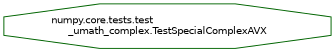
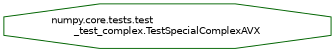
  digraph {
    rankdir=LR
-   n1 [color=darkgreen fillcolor=white fontname=Helvetica fontsize=10 height=0.2 label="numpy.core.tests.test\l_umath_complex.TestSpecialComplexAVX" shape=octagon style=filled width=0.4]
+   n1 [color=darkgreen fillcolor=white fontname=Helvetica fontsize=10 height=0.2 label="numpy.core.tests.test\l_test_complex.TestSpecialComplexAVX" shape=octagon style=filled width=0.4]
  }
